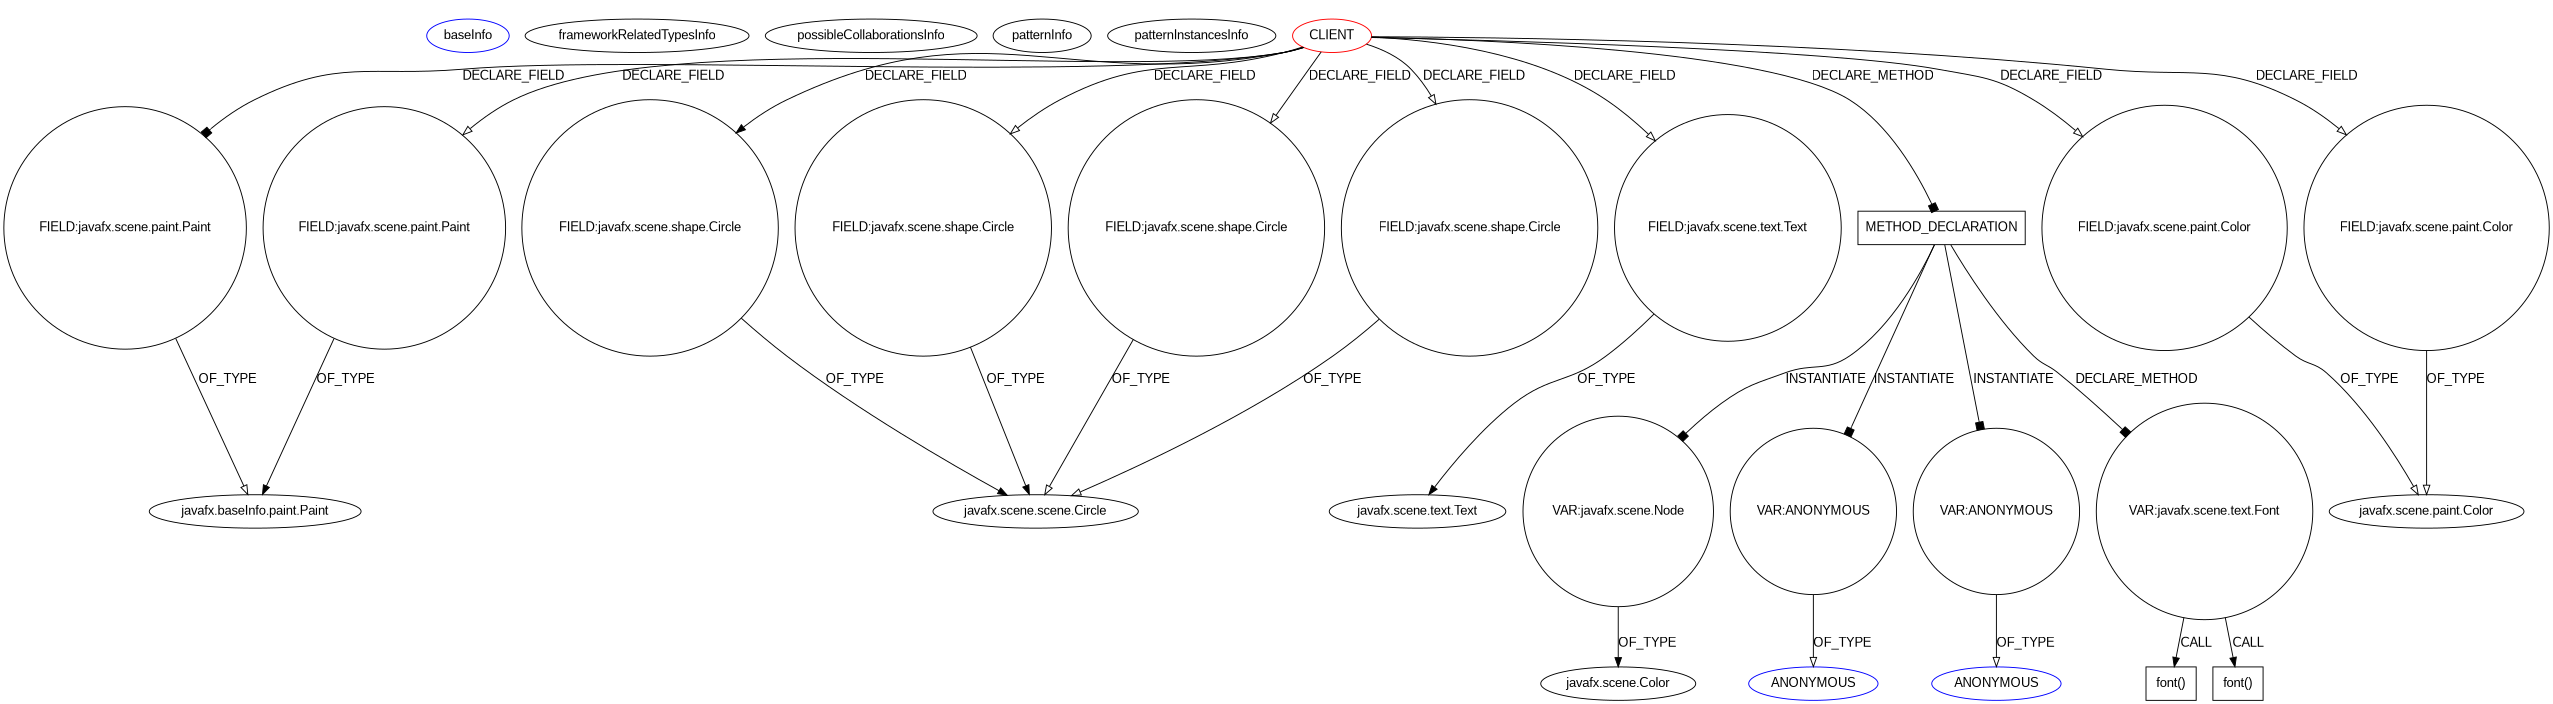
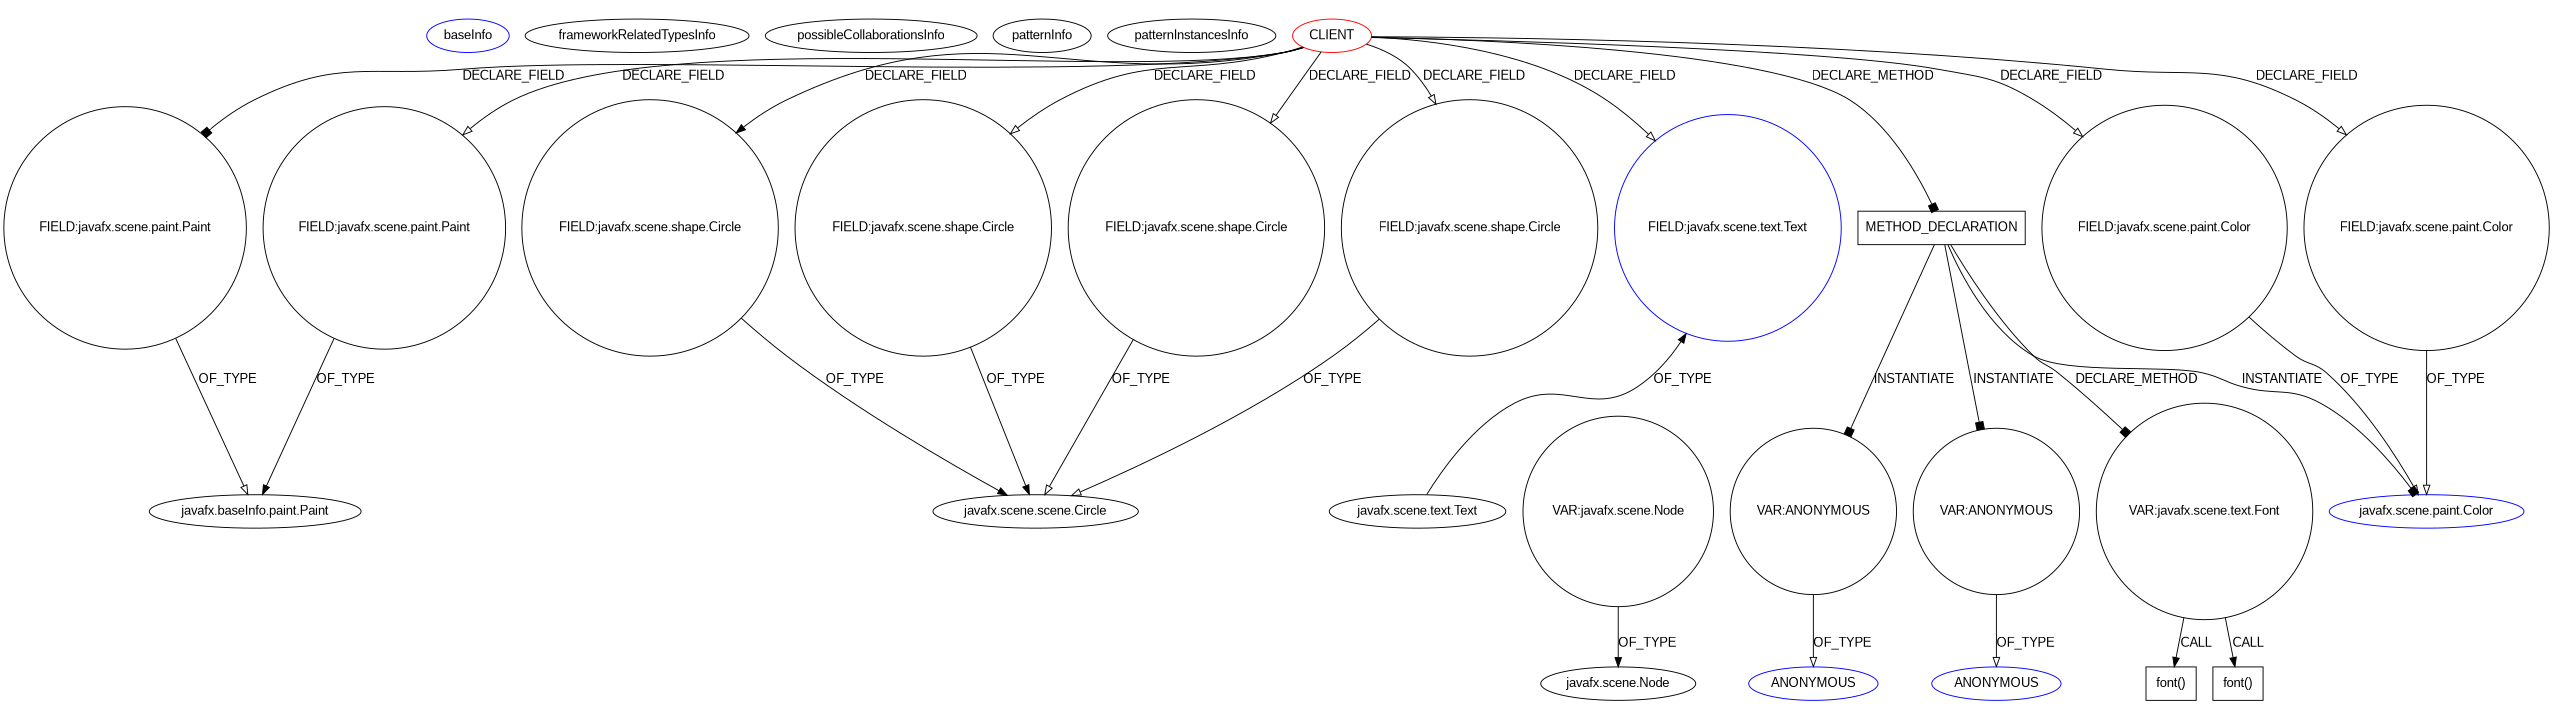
  digraph {
    fontname="Liberation Sans"
    node [fontname="Liberation Sans" isFrameworkType=false vertexType=FIELD_DECLARATION]
    edge [arrowhead=onormal fontname="Liberation Sans"]
    baseInfo [category=pattern color=blue graphId=3025 isAnonymous=false possibleRelation=false isFrameworkType="" vertexType=""]
    frameworkRelatedTypesInfo [isFrameworkType="" vertexType=""]
    possibleCollaborationsInfo [isFrameworkType="" vertexType=""]
    patternInfo [frequency=2.0 patternRootClient=0 isFrameworkType="" vertexType=""]
    patternInstancesInfo [0="MrLoNee-RadialFx~/MrLoNee-RadialFx/RadialFx-master/src/com/mrlonee/radialfx/moviemenu/RadialMovieMenu.java~RadialMovieMenu~969" 1="MrLoNee-RadialFx~/MrLoNee-RadialFx/RadialFx-master/src/com/mrlonee/radialfx/thermostat/NestNoCss.java~NestNoCss~985" isFrameworkType="" vertexType=""]
    n6 [label="FIELD:javafx.scene.paint.Paint" shape=circle]
    n7 [label="javafx.baseInfo.paint.Paint" vertexType=FRAMEWORK_CLASS_TYPE]
    n8 [color=red label=CLIENT vertexType=ROOT_CLIENT_CLASS_DECLARATION]
    n9 [label="FIELD:javafx.scene.shape.Circle" shape=circle]
    n10 [label="FIELD:javafx.scene.shape.Circle" shape=circle]
    n11 [label="FIELD:javafx.scene.shape.Circle" shape=circle]
    n12 [label="FIELD:javafx.scene.shape.Circle" shape=circle]
    n13 [label="FIELD:javafx.scene.paint.Paint" shape=circle]
-   n14 [label="FIELD:javafx.scene.text.Text" shape=circle]
+   n14 [label="FIELD:javafx.scene.text.Text" shape=circle color=blue]
    n15 [label=METHOD_DECLARATION shape=box vertexType=CLIENT_METHOD_DECLARATION]
    n16 [label="FIELD:javafx.scene.paint.Color" shape=circle]
    n17 [label="FIELD:javafx.scene.paint.Color" shape=circle]
    n18 [label="javafx.scene.scene.Circle" vertexType=FRAMEWORK_CLASS_TYPE]
    n19 [label="javafx.scene.text.Text" vertexType=FRAMEWORK_CLASS_TYPE]
    n20 [label="VAR:javafx.scene.Node" shape=circle vertexType=VARIABLE_EXPRESION]
    n21 [label="VAR:ANONYMOUS" shape=circle vertexType=VARIABLE_EXPRESION]
    n22 [label="VAR:ANONYMOUS" shape=circle vertexType=VARIABLE_EXPRESION]
    n23 [label="VAR:javafx.scene.text.Font" shape=circle vertexType=VARIABLE_EXPRESION]
-   n24 [label="javafx.scene.paint.Color" vertexType=FRAMEWORK_CLASS_TYPE]
-   n25 [label="javafx.scene.Color" vertexType=FRAMEWORK_CLASS_TYPE]
+   n24 [label="javafx.scene.paint.Color" vertexType=FRAMEWORK_CLASS_TYPE color=blue]
+   n25 [label="javafx.scene.Node" vertexType=FRAMEWORK_CLASS_TYPE]
    n26 [color=blue label=ANONYMOUS vertexType=REFERENCE_ANONYMOUS_DECLARATION]
    n27 [color=blue label=ANONYMOUS vertexType=REFERENCE_ANONYMOUS_DECLARATION]
    n28 [label="font()" shape=box vertexType=INSIDE_CALL]
    n29 [label="font()" shape=box vertexType=INSIDE_CALL]
    n6 -> n7 [arrowhead=normal label=OF_TYPE]
    n8 -> n6 [label=DECLARE_FIELD]
    n8 -> n9 [label=DECLARE_FIELD]
    n8 -> n10 [label=DECLARE_FIELD]
    n8 -> n11 [label=DECLARE_FIELD]
    n8 -> n12 [arrowhead=normal label=DECLARE_FIELD]
    n8 -> n13 [arrowhead=box label=DECLARE_FIELD]
    n8 -> n14 [label=DECLARE_FIELD]
    n8 -> n15 [arrowhead=box label=DECLARE_METHOD]
    n8 -> n16 [label=DECLARE_FIELD]
    n8 -> n17 [label=DECLARE_FIELD]
    n9 -> n18 [arrowhead=normal label=OF_TYPE]
    n10 -> n18 [label=OF_TYPE]
    n11 -> n18 [label=OF_TYPE]
    n12 -> n18 [arrowhead=normal label=OF_TYPE]
    n13 -> n7 [label=OF_TYPE]
-   n14 -> n19 [arrowhead=normal label=OF_TYPE]
-   n15 -> n20 [arrowhead=box label=INSTANTIATE]
+   n19 -> n14 [arrowhead=normal label=OF_TYPE]
+   n15 -> n24 [arrowhead=box label=INSTANTIATE]
    n15 -> n21 [arrowhead=box label=INSTANTIATE]
    n15 -> n22 [arrowhead=box label=INSTANTIATE]
    n15 -> n23 [arrowhead=box label=DECLARE_METHOD]
    n16 -> n24 [label=OF_TYPE]
    n17 -> n24 [label=OF_TYPE]
    n20 -> n25 [arrowhead=normal label=OF_TYPE]
    n21 -> n26 [label=OF_TYPE]
    n22 -> n27 [label=OF_TYPE]
    n23 -> n28 [arrowhead=normal label=CALL]
    n23 -> n29 [arrowhead=normal label=CALL]
  }
